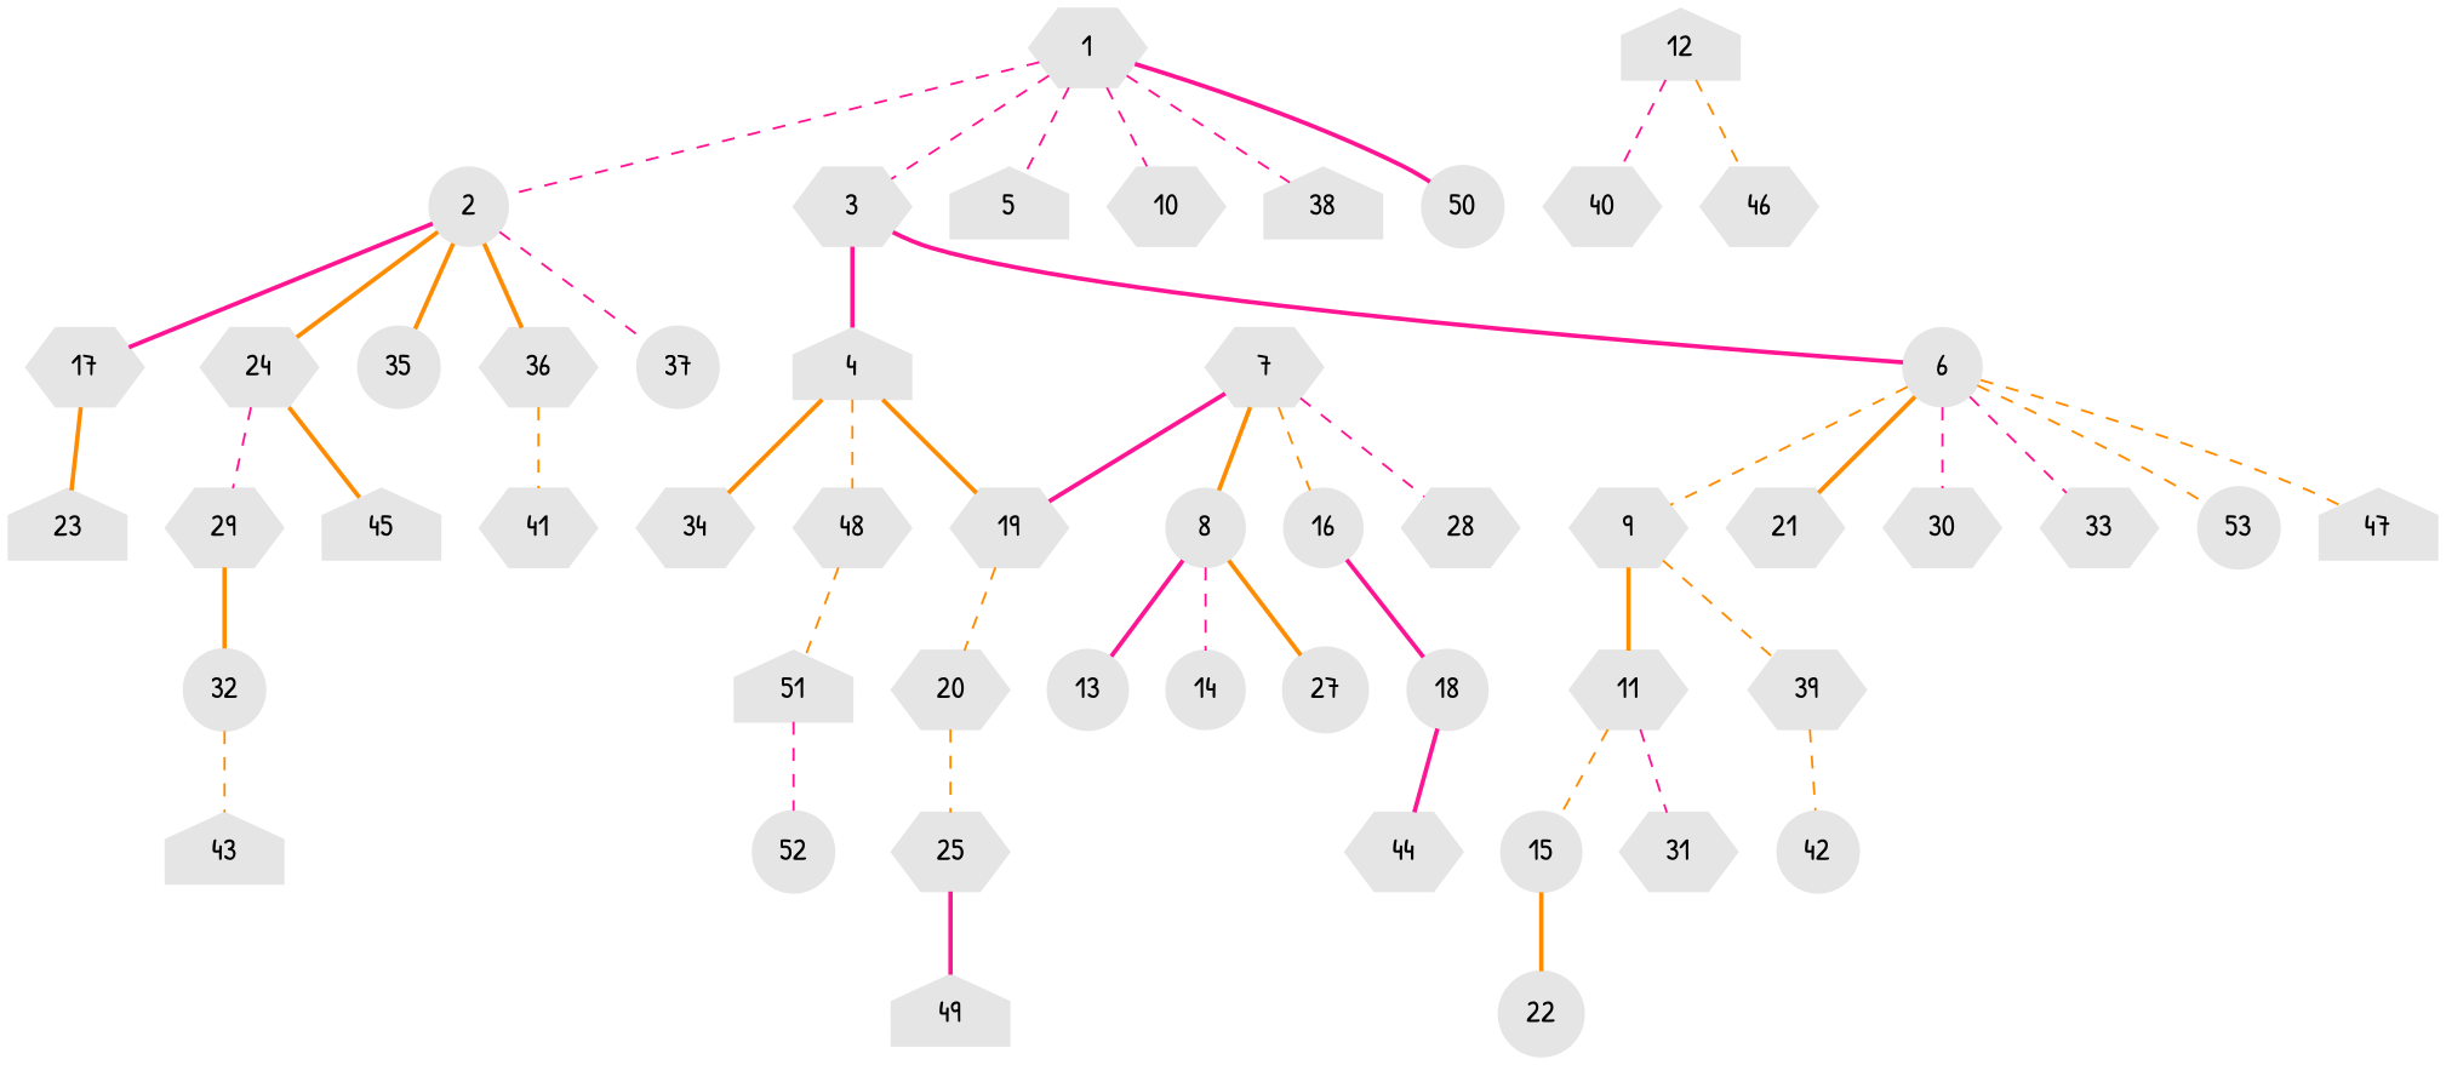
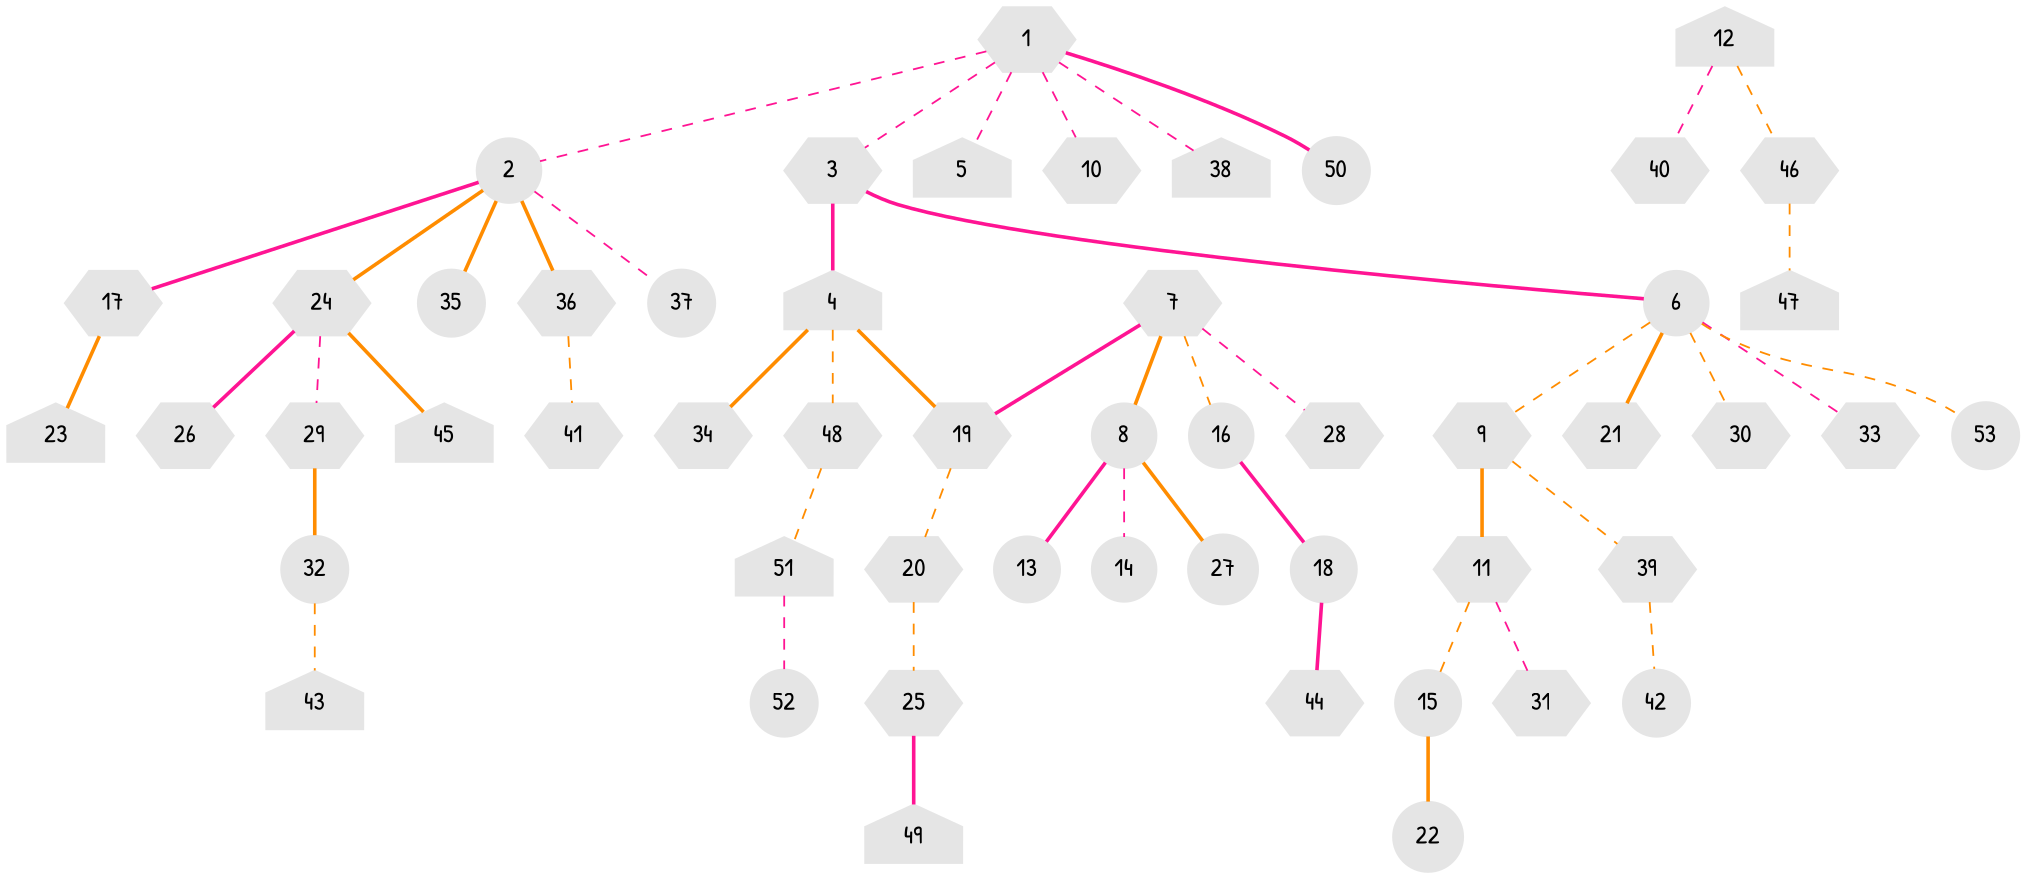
  graph {
    fontname="Patrick Hand"
    node [color=gray90 fontname="Patrick Hand" shape=hexagon style=filled]
    edge [color=darkorange fontname="Patrick Hand" style=dashed]
    2 [shape=circle]
    1
    3
    5 [shape=house]
    10
    38 [shape=house]
    50 [shape=circle]
    17
    24
    35 [shape=circle]
    36
    37 [shape=circle]
    4 [shape=house]
    6 [shape=circle]
    23 [shape=house]
+   26
    29
    45 [shape=house]
    41
    34
    48
    19
    9
    21
    30
    33
    53 [shape=circle]
    8 [shape=circle]
    7
    16 [shape=circle]
    28
    51 [shape=house]
    11
    39
    13 [shape=circle]
    14 [shape=circle]
    27 [shape=circle]
    18 [shape=circle]
    20
    15 [shape=circle]
    31
    42 [shape=circle]
    12 [shape=house]
    40
    46
    22 [shape=circle]
    47 [shape=house]
    44
    25
    49 [shape=house]
    32 [shape=circle]
    43 [shape=house]
    52 [shape=circle]
    2 -- 17 [color=deeppink style=bold]
    2 -- 24 [style=bold]
    2 -- 35 [style=bold]
    2 -- 36 [style=bold]
    2 -- 37 [color=deeppink]
    1 -- 2 [color=deeppink]
    1 -- 3 [color=deeppink]
    1 -- 5 [color=deeppink]
    1 -- 10 [color=deeppink]
    1 -- 38 [color=deeppink]
    1 -- 50 [color=deeppink style=bold]
    3 -- 4 [color=deeppink style=bold]
    3 -- 6 [color=deeppink style=bold]
    17 -- 23 [style=bold]
+   24 -- 26 [color=deeppink style=bold]
    24 -- 29 [color=deeppink]
    24 -- 45 [style=bold]
    36 -- 41
    4 -- 34 [style=bold]
    4 -- 48
    4 -- 19 [style=bold]
    6 -- 9
    6 -- 21 [style=bold]
-   6 -- 30 [color=deeppink]
+   6 -- 30
    6 -- 33 [color=deeppink]
    6 -- 53
    29 -- 32 [style=bold]
    48 -- 51
    19 -- 20
    9 -- 11 [style=bold]
    9 -- 39
    8 -- 13 [color=deeppink style=bold]
    8 -- 14 [color=deeppink]
    8 -- 27 [style=bold]
    7 -- 19 [color=deeppink style=bold]
    7 -- 8 [style=bold]
    7 -- 16
    7 -- 28 [color=deeppink]
    16 -- 18 [color=deeppink style=bold]
    51 -- 52 [color=deeppink]
    11 -- 15
    11 -- 31 [color=deeppink]
    39 -- 42
    18 -- 44 [color=deeppink style=bold]
    20 -- 25
    15 -- 22 [style=bold]
    12 -- 40 [color=deeppink]
    12 -- 46
-   6 -- 47
+   46 -- 47
    25 -- 49 [color=deeppink style=bold]
    32 -- 43
  }
